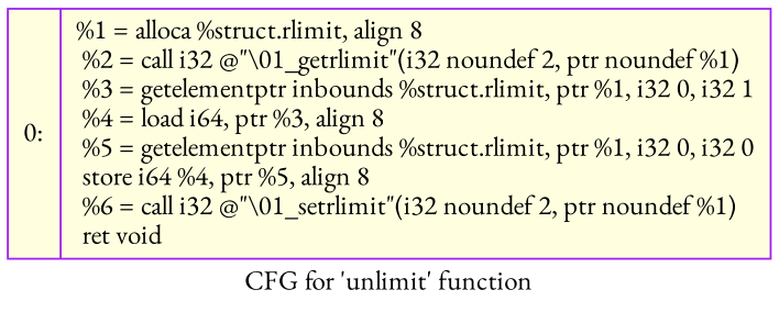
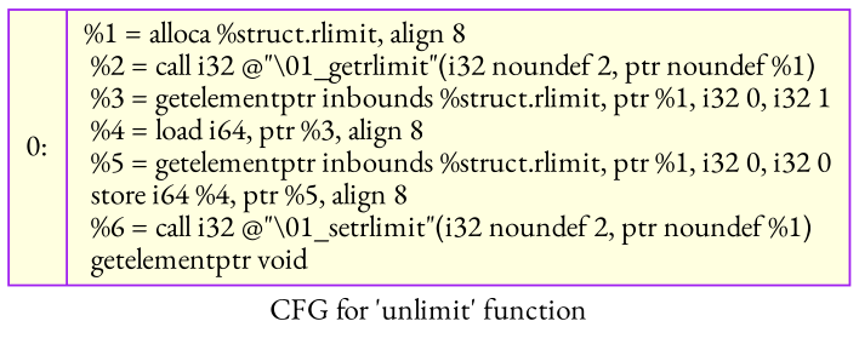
  digraph {
    label="CFG for 'unlimit' function"
    rankdir=LR
    fontname="EB Garamond"
-   n1 [color=purple fillcolor=lightyellow fontname="EB Garamond" label="{0:\l|  %1 = alloca %struct.rlimit, align 8\l  %2 = call i32 @\"\\01_getrlimit\"(i32 noundef 2, ptr noundef %1)\l  %3 = getelementptr inbounds %struct.rlimit, ptr %1, i32 0, i32 1\l  %4 = load i64, ptr %3, align 8\l  %5 = getelementptr inbounds %struct.rlimit, ptr %1, i32 0, i32 0\l  store i64 %4, ptr %5, align 8\l  %6 = call i32 @\"\\01_setrlimit\"(i32 noundef 2, ptr noundef %1)\l  ret void\l}" shape=record style=filled]
+   n1 [color=purple fillcolor=lightyellow fontname="EB Garamond" label="{0:\l|  %1 = alloca %struct.rlimit, align 8\l  %2 = call i32 @\"\\01_getrlimit\"(i32 noundef 2, ptr noundef %1)\l  %3 = getelementptr inbounds %struct.rlimit, ptr %1, i32 0, i32 1\l  %4 = load i64, ptr %3, align 8\l  %5 = getelementptr inbounds %struct.rlimit, ptr %1, i32 0, i32 0\l  store i64 %4, ptr %5, align 8\l  %6 = call i32 @\"\\01_setrlimit\"(i32 noundef 2, ptr noundef %1)\l  getelementptr void\l}" shape=record style=filled]
  }
